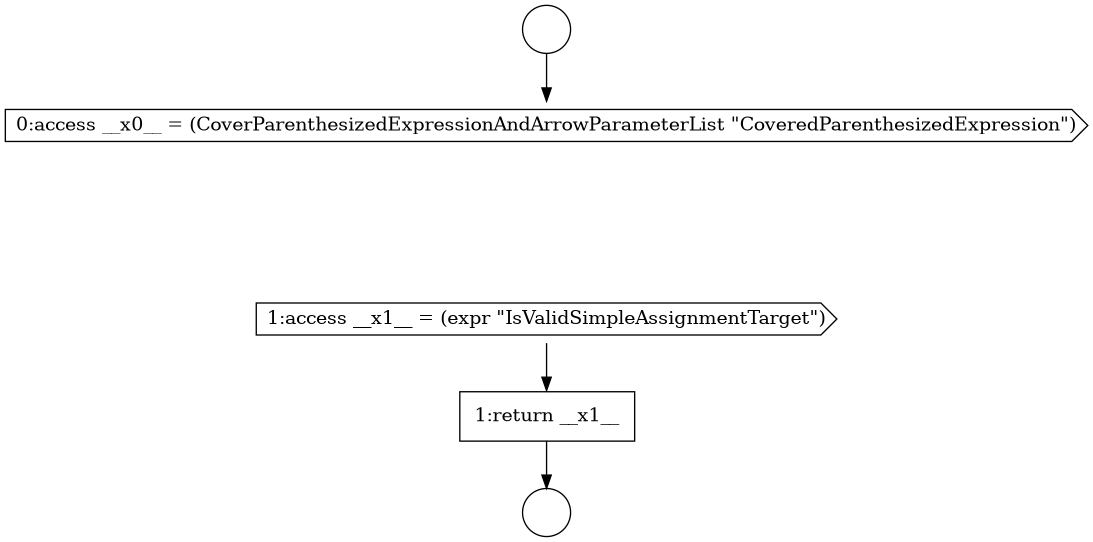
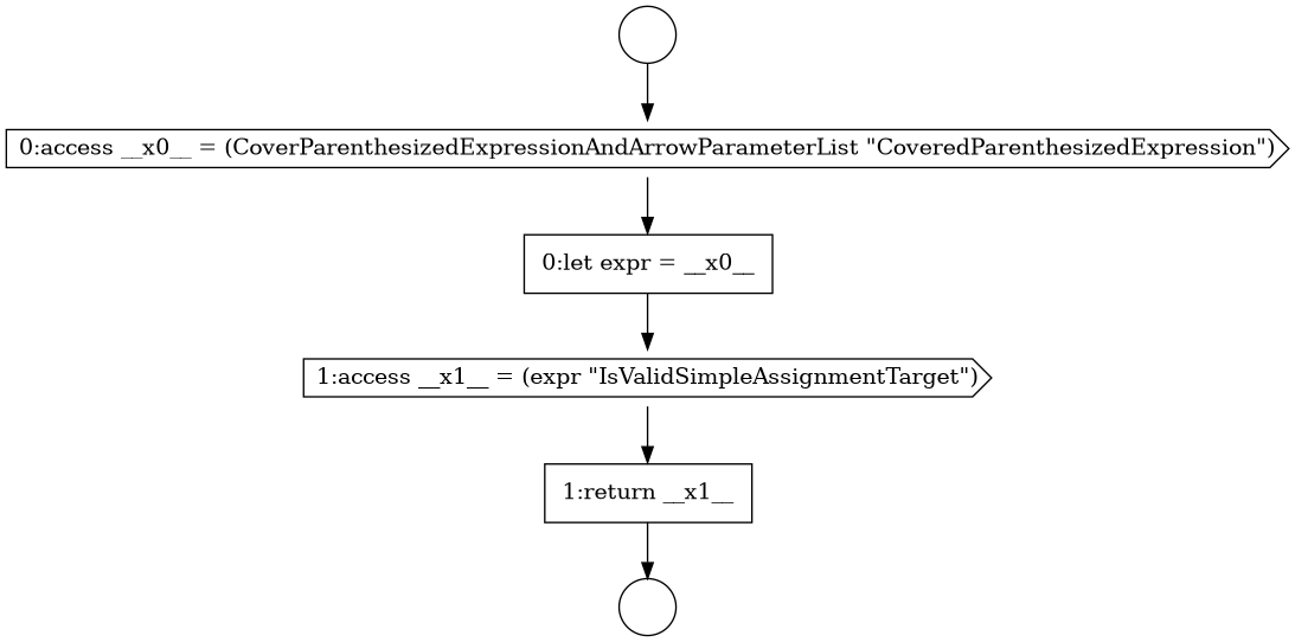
  digraph {
    node [color=black fillcolor=white shape=cds style=filled]
    edge [color=black]
    n1 [label=<<font color="black">0:access __x0__ = (CoverParenthesizedExpressionAndArrowParameterList &quot;CoveredParenthesizedExpression&quot;)</font>>]
+   n2 [label=<<font color="black">     <table border="0" cellborder="1" cellspacing="0" cellpadding="10">       <tr><td align="left">0:let expr = __x0__</td></tr>     </table>   </font>> margin=0 shape=none]
    n3 [label=" " shape=circle]
    n4 [label=<<font color="black">1:access __x1__ = (expr &quot;IsValidSimpleAssignmentTarget&quot;)</font>>]
    n5 [label=" " shape=circle]
    n6 [label=<<font color="black">     <table border="0" cellborder="1" cellspacing="0" cellpadding="10">       <tr><td align="left">1:return __x1__</td></tr>     </table>   </font>> margin=0 shape=none]
+   n1 -> n2
+   n2 -> n4
    n4 -> n6
    n5 -> n1
    n6 -> n3
  }
